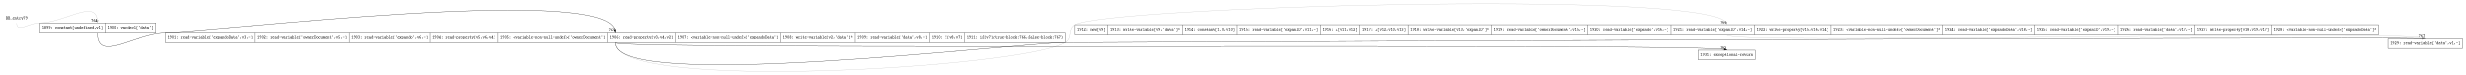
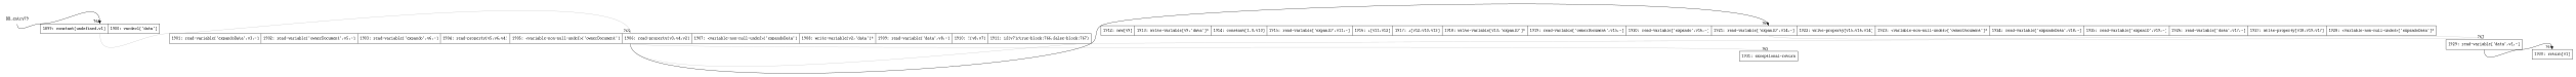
  digraph {
    fontname="Courier Prime"
    rankdir=LR
    node [fontname="Courier Prime" shape=record]
    edge [fontname="Courier Prime" headport=n tailport=s]
    n1 [label=BB_entry79 shape=none]
    n2 [label="{1899: constant[undefined,v1]|1900: vardecl['data']}"]
    n3 [label="{1901: read-variable['expandoData',v3,-]|1902: read-variable['ownerDocument',v5,-]|1903: read-variable['expando',v6,-]|1904: read-property[v5,v6,v4]|1905: \<variable-non-null-undef\>['ownerDocument']|1906: read-property[v3,v4,v2]|1907: \<variable-non-null-undef\>['expandoData']|1908: write-variable[v2,'data']*|1909: read-variable['data',v8,-]|1910: ![v8,v7]|1911: if[v7](true-block:766,false-block:767)}"]
    n4 [label="{1912: new[v9]|1913: write-variable[v9,'data']*|1914: constant[1.0,v10]|1915: read-variable['expanID',v11,-]|1916: +[v11,v12]|1917: +[v12,v10,v13]|1918: write-variable[v13,'expanID']*|1919: read-variable['ownerDocument',v15,-]|1920: read-variable['expando',v16,-]|1921: read-variable['expanID',v14,-]|1922: write-property[v15,v16,v14]|1923: \<variable-non-null-undef\>['ownerDocument']*|1924: read-variable['expandoData',v18,-]|1925: read-variable['expanID',v19,-]|1926: read-variable['data',v17,-]|1927: write-property[v18,v19,v17]|1928: \<variable-non-null-undef\>['expandoData']*}"]
    n5 [label="{1929: read-variable['data',v1,-]}"]
    n6 [label="{1931: exceptional-return}"]
-   n1 -> n2 [headlabel="    764" color=gray]
-   n2 -> n3 [headlabel="      765"]
-   n3 -> n4 [headlabel="      766" color=gray]
-   n3 -> n5 [headlabel="      767"]
-   n3 -> n6 [color=black headlabel="      769"]
+   n7 [label="{1930: return[v1]}"]
+   n1 -> n2 [headlabel="    764"]
+   n2 -> n3 [headlabel="      765" color=gray]
+   n3 -> n4 [headlabel="      766"]
+   n3 -> n5 [headlabel="      767" color=gray]
+   n3 -> n6 [color=gray headlabel="      769"]
    n4 -> n5 [color=gray]
+   n5 -> n7 [headlabel="      768"]
  }
